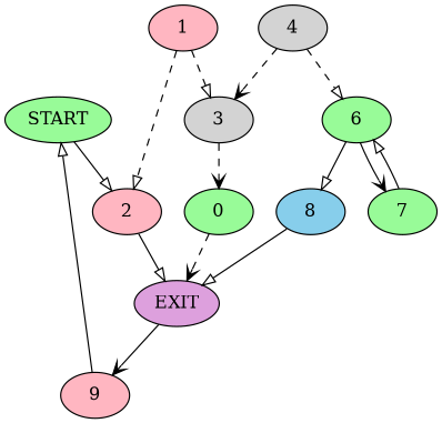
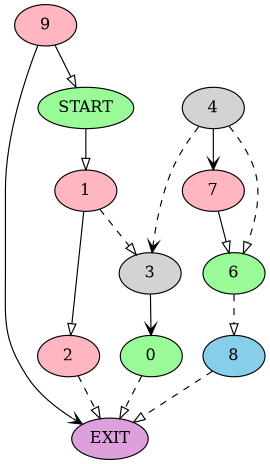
  digraph {
    node [fillcolor=lightpink style=filled]
    edge [arrowhead=onormal style=dashed]
    n1 [fillcolor=palegreen label=START]
    1
    2
    3 [fillcolor=lightgrey]
    9
    n6 [fillcolor=plum label=EXIT]
    n7 [fillcolor=palegreen label=0]
    4 [fillcolor=lightgrey]
    6 [fillcolor=palegreen]
-   7 [fillcolor=palegreen]
+   7
    8 [fillcolor=skyblue]
-   n1 -> 2 [style=solid]
-   1 -> 2
+   n1 -> 1 [style=solid]
+   1 -> 2 [style=solid]
    1 -> 3
-   2 -> n6 [style=solid]
-   3 -> n7 [arrowhead=vee]
+   2 -> n6
+   3 -> n7 [arrowhead=vee style=solid]
    9 -> n1 [style=solid]
-   n6 -> 9 [arrowhead=vee style=solid]
-   n7 -> n6 [arrowhead=vee]
+   9 -> n6 [arrowhead=vee style=solid]
+   n7 -> n6
    4 -> 3 [arrowhead=vee]
    4 -> 6
-   6 -> 7 [arrowhead=vee style=solid]
-   6 -> 8 [style=solid]
+   4 -> 7 [arrowhead=vee style=solid]
+   6 -> 8
    7 -> 6 [style=solid]
-   8 -> n6 [style=solid]
+   8 -> n6
  }
